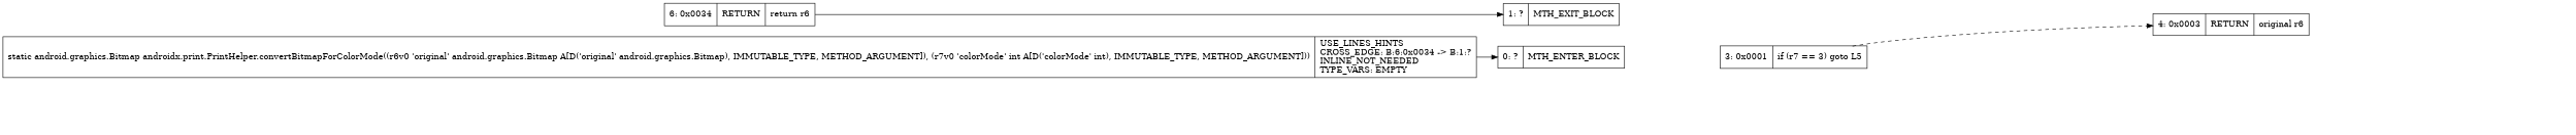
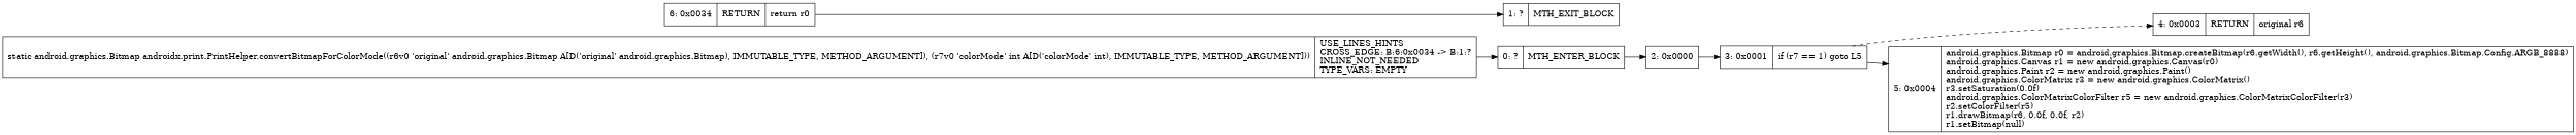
  digraph {
    rankdir=LR
    node [shape=record]
    n1 [label="{0\:\ ?|MTH_ENTER_BLOCK\l}"]
-   n3 [label="{3\:\ 0x0001|if (r7 == 3) goto L5\l}"]
+   n2 [label="{2\:\ 0x0000}"]
+   n3 [label="{3\:\ 0x0001|if (r7 == 1) goto L5\l}"]
    n4 [label="{4\:\ 0x0003|RETURN\l|original r6\l}"]
+   n5 [label="{5\:\ 0x0004|android.graphics.Bitmap r0 = android.graphics.Bitmap.createBitmap(r6.getWidth(), r6.getHeight(), android.graphics.Bitmap.Config.ARGB_8888)\landroid.graphics.Canvas r1 = new android.graphics.Canvas(r0)\landroid.graphics.Paint r2 = new android.graphics.Paint()\landroid.graphics.ColorMatrix r3 = new android.graphics.ColorMatrix()\lr3.setSaturation(0.0f)\landroid.graphics.ColorMatrixColorFilter r5 = new android.graphics.ColorMatrixColorFilter(r3)\lr2.setColorFilter(r5)\lr1.drawBitmap(r6, 0.0f, 0.0f, r2)\lr1.setBitmap(null)\l}"]
    n6 [label="{1\:\ ?|MTH_EXIT_BLOCK\l}"]
-   n7 [label="{6\:\ 0x0034|RETURN\l|return r6\l}"]
+   n7 [label="{6\:\ 0x0034|RETURN\l|return r0\l}"]
    n8 [label="{static android.graphics.Bitmap androidx.print.PrintHelper.convertBitmapForColorMode((r6v0 'original' android.graphics.Bitmap A[D('original' android.graphics.Bitmap), IMMUTABLE_TYPE, METHOD_ARGUMENT]), (r7v0 'colorMode' int A[D('colorMode' int), IMMUTABLE_TYPE, METHOD_ARGUMENT]))  | USE_LINES_HINTS\lCROSS_EDGE: B:6:0x0034 \-\> B:1:?\lINLINE_NOT_NEEDED\lTYPE_VARS: EMPTY\l}"]
+   n1 -> n2
+   n2 -> n3
    n3 -> n4 [style=dashed]
+   n3 -> n5
    n7 -> n6
    n8 -> n1
  }
